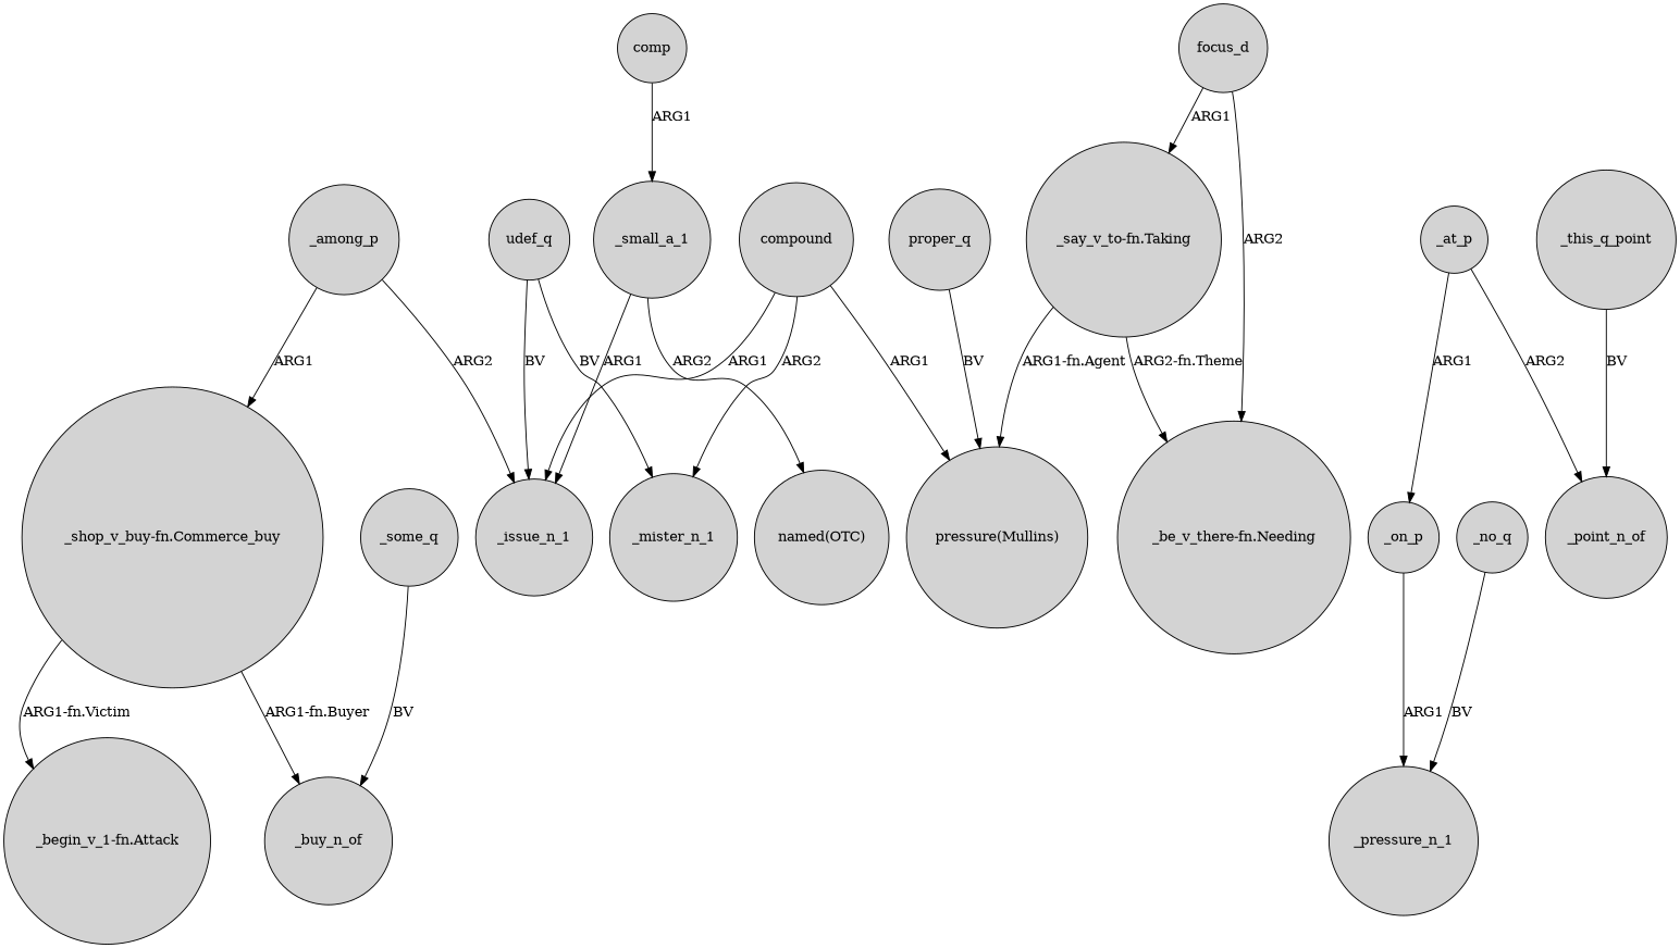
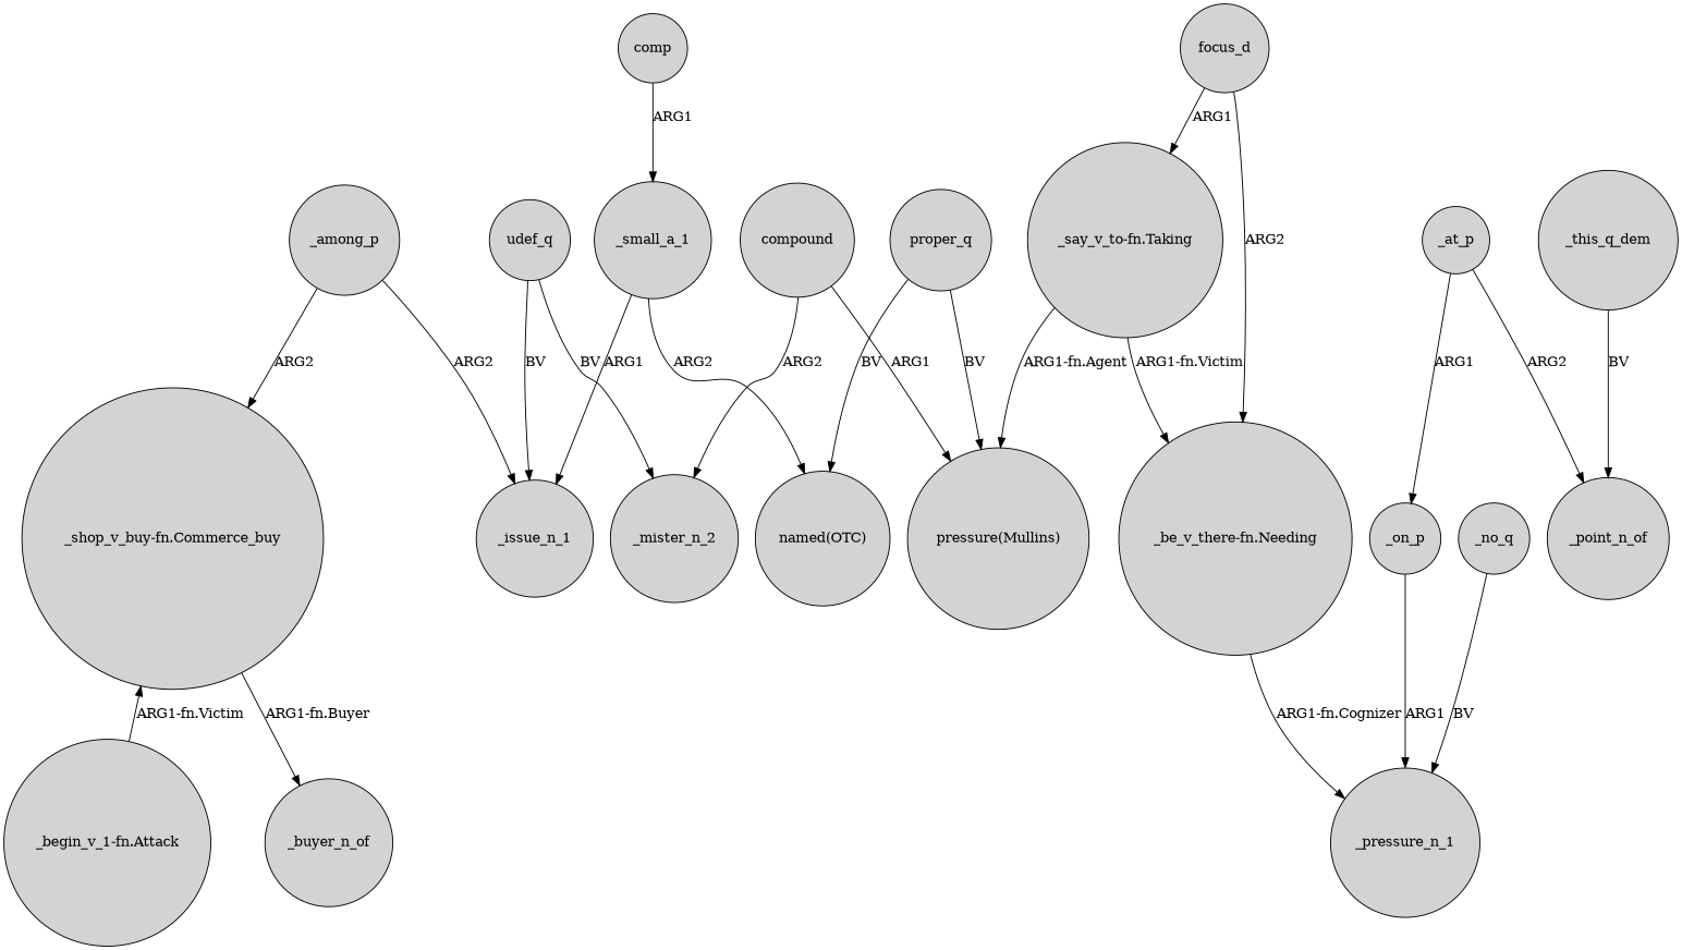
  digraph {
    node [shape=circle style=filled]
    "_shop_v_buy-fn.Commerce_buy"
-   _buyer_n_of [label=_buy_n_of]
+   _buyer_n_of
    _among_p
    _issue_n_1
    compound
    n6 [label="pressure(Mullins)"]
-   _mister_n_1
+   _mister_n_1 [label=_mister_n_2]
    "_say_v_to-fn.Taking"
    "_be_v_there-fn.Needing"
    _pressure_n_1
    "_begin_v_1-fn.Attack"
    focus_d
    _on_p
    udef_q
-   _some_q
-   _this_q_dem [label=_this_q_point]
+   _this_q_dem
    _point_n_of
    comp
    _small_a_1
    "named(OTC)"
    _no_q
    proper_q
    _at_p
    "_shop_v_buy-fn.Commerce_buy" -> _buyer_n_of [label="ARG1-fn.Buyer"]
-   _among_p -> "_shop_v_buy-fn.Commerce_buy" [label=ARG1]
+   _among_p -> "_shop_v_buy-fn.Commerce_buy" [label=ARG2]
    _among_p -> _issue_n_1 [label=ARG2]
-   compound -> _issue_n_1 [label=ARG1]
    compound -> n6 [label=ARG1]
    compound -> _mister_n_1 [label=ARG2]
    "_say_v_to-fn.Taking" -> n6 [label="ARG1-fn.Agent"]
-   "_say_v_to-fn.Taking" -> "_be_v_there-fn.Needing" [label="ARG2-fn.Theme"]
-   "_shop_v_buy-fn.Commerce_buy" -> "_begin_v_1-fn.Attack" [label="ARG1-fn.Victim"]
+   "_say_v_to-fn.Taking" -> "_be_v_there-fn.Needing" [label="ARG1-fn.Victim"]
+   "_be_v_there-fn.Needing" -> _pressure_n_1 [label="ARG1-fn.Cognizer"]
+   "_begin_v_1-fn.Attack" -> "_shop_v_buy-fn.Commerce_buy" [label="ARG1-fn.Victim"]
    focus_d -> "_say_v_to-fn.Taking" [label=ARG1]
    focus_d -> "_be_v_there-fn.Needing" [label=ARG2]
    _on_p -> _pressure_n_1 [label=ARG1]
    udef_q -> _issue_n_1 [label=BV]
    udef_q -> _mister_n_1 [label=BV]
-   _some_q -> _buyer_n_of [label=BV]
    _this_q_dem -> _point_n_of [label=BV]
    comp -> _small_a_1 [label=ARG1]
    _small_a_1 -> _issue_n_1 [label=ARG1]
    _small_a_1 -> "named(OTC)" [label=ARG2]
    _no_q -> _pressure_n_1 [label=BV]
    proper_q -> n6 [label=BV]
+   proper_q -> "named(OTC)" [label=BV]
    _at_p -> _on_p [label=ARG1]
    _at_p -> _point_n_of [label=ARG2]
  }
